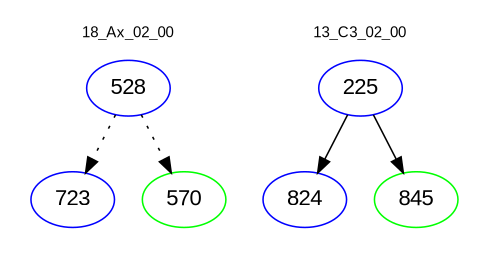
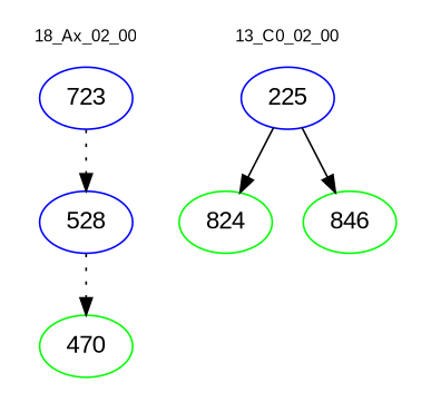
  digraph {
    fontname="Liberation Sans"
    node [color=blue fontname="Liberation Sans"]
    edge [color=black fontname="Liberation Sans" style=dotted]
    n1 [label=528]
    n2 [label=723]
-   n3 [color=green label=570]
+   n3 [color=green label=470]
    n4 [label=225]
-   n5 [label=824]
-   n6 [color=green label=845]
+   n5 [color=green label=824]
+   n6 [color=green label=846]
    subgraph cluster_1 {
      color=white
      fontsize=10
      label="18_Ax_02_00"
      n1
      n2
      n3
    }
    subgraph cluster_2 {
      color=white
      fontsize=10
-     label="13_C3_02_00"
+     label="13_C0_02_00"
      n4
      n5
      n6
    }
-   n1 -> n2
+   n2 -> n1
    n1 -> n3
    n4 -> n5 [style=solid]
    n4 -> n6 [style=solid]
  }
